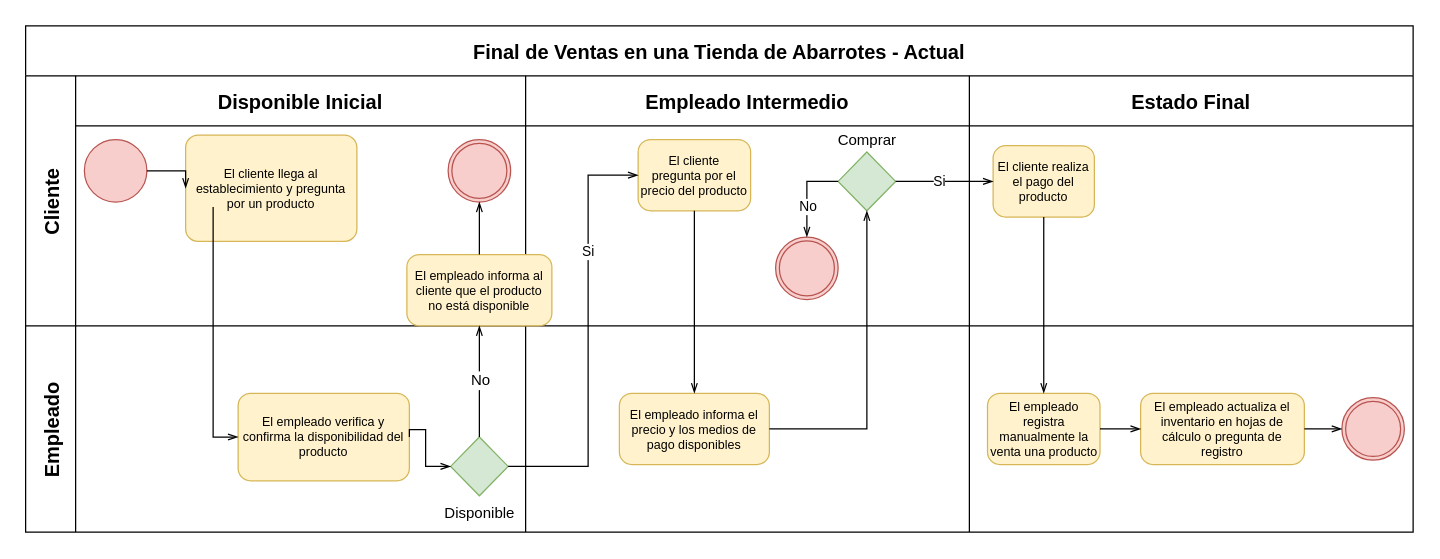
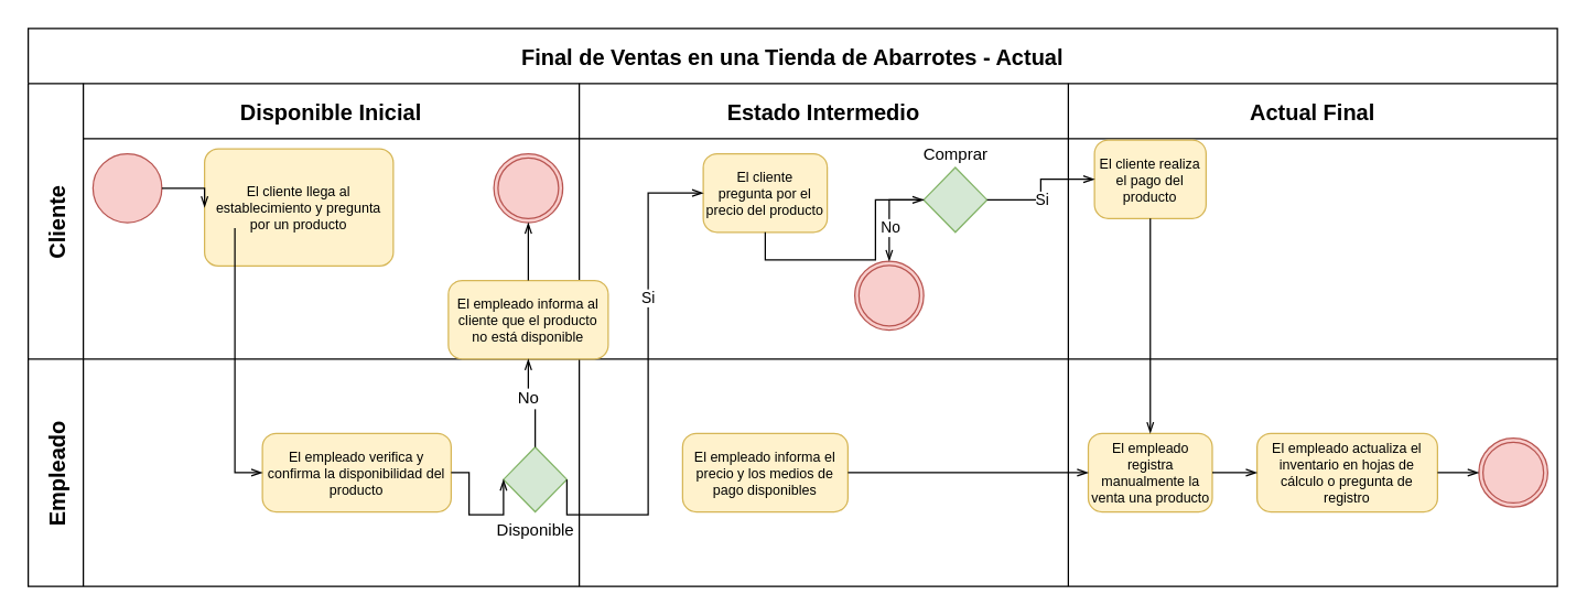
  <mxCell id="0" />
  <mxCell id="1" parent="0" />
  <mxCell id="2" value="Final de Ventas en una Tienda de Abarrotes - Actual" style="shape=table;childLayout=tableLayout;startSize=40;collapsible=0;recursiveResize=0;expand=0;fontSize=16;fontStyle=1;" parent="1" vertex="1"><mxGeometry x="20" y="20" width="1110" height="405" as="geometry" /></mxCell>
  <mxCell id="3" value="Cliente" style="shape=tableRow;horizontal=0;swimlaneHead=0;swimlaneBody=0;top=0;left=0;strokeColor=inherit;bottom=0;right=0;dropTarget=0;fontStyle=1;fillColor=none;points=[[0,0.5],[1,0.5]];portConstraint=eastwest;startSize=40;collapsible=0;recursiveResize=0;expand=0;fontSize=16;" parent="2" vertex="1"><mxGeometry y="40" width="1110" height="200" as="geometry" /></mxCell>
  <mxCell id="4" value="Disponible Inicial" style="swimlane;swimlaneHead=0;swimlaneBody=0;fontStyle=1;strokeColor=inherit;connectable=0;fillColor=none;startSize=40;collapsible=0;recursiveResize=0;expand=0;fontSize=16;" parent="3" vertex="1"><mxGeometry x="40" width="360" height="200" as="geometry"><mxRectangle width="360" height="200" as="alternateBounds" /></mxGeometry></mxCell>
  <mxCell id="5" value="" style="points=[[0.145,0.145,0],[0.5,0,0],[0.855,0.145,0],[1,0.5,0],[0.855,0.855,0],[0.5,1,0],[0.145,0.855,0],[0,0.5,0]];shape=mxgraph.bpmn.event;html=1;verticalLabelPosition=bottom;labelBackgroundColor=#ffffff;verticalAlign=top;align=center;perimeter=ellipsePerimeter;outlineConnect=0;aspect=fixed;outline=standard;symbol=general;fillColor=#f8cecc;strokeColor=#b85450;" parent="4" vertex="1"><mxGeometry x="7" y="51" width="50" height="50" as="geometry" /></mxCell>
  <mxCell id="6" value="El cliente llega al establecimiento y pregunta por un producto" style="points=[[0.25,0,0],[0.5,0,0],[0.75,0,0],[1,0.25,0],[1,0.5,0],[1,0.75,0],[0.75,1,0],[0.5,1,0],[0.25,1,0],[0,0.75,0],[0,0.5,0],[0,0.25,0]];shape=mxgraph.bpmn.task;whiteSpace=wrap;rectStyle=rounded;size=10;html=1;container=1;expand=0;collapsible=0;taskMarker=abstract;fontSize=10;fillColor=#fff2cc;strokeColor=#d6b656;" parent="4" vertex="1"><mxGeometry x="88" y="47.5" width="137" height="85" as="geometry" /></mxCell>
  <mxCell id="7" style="edgeStyle=orthogonalEdgeStyle;rounded=0;orthogonalLoop=1;jettySize=auto;html=1;exitX=1;exitY=0.5;exitDx=0;exitDy=0;exitPerimeter=0;entryX=0;entryY=0.5;entryDx=0;entryDy=0;entryPerimeter=0;endArrow=openThin;endFill=0;" edge="1" parent="4" source="5" target="6"><mxGeometry relative="1" as="geometry" /></mxCell>
  <mxCell id="8" value="El empleado informa al cliente que el producto no está disponible" style="points=[[0.25,0,0],[0.5,0,0],[0.75,0,0],[1,0.25,0],[1,0.5,0],[1,0.75,0],[0.75,1,0],[0.5,1,0],[0.25,1,0],[0,0.75,0],[0,0.5,0],[0,0.25,0]];shape=mxgraph.bpmn.task;whiteSpace=wrap;rectStyle=rounded;size=10;html=1;container=1;expand=0;collapsible=0;taskMarker=abstract;fontSize=10;fillColor=#fff2cc;strokeColor=#d6b656;" vertex="1" parent="4"><mxGeometry x="265" y="143" width="116" height="57" as="geometry" /></mxCell>
  <mxCell id="9" value="" style="points=[[0.145,0.145,0],[0.5,0,0],[0.855,0.145,0],[1,0.5,0],[0.855,0.855,0],[0.5,1,0],[0.145,0.855,0],[0,0.5,0]];shape=mxgraph.bpmn.event;html=1;verticalLabelPosition=bottom;labelBackgroundColor=#ffffff;verticalAlign=top;align=center;perimeter=ellipsePerimeter;outlineConnect=0;aspect=fixed;outline=throwing;symbol=general;fillColor=#f8cecc;strokeColor=#b85450;" vertex="1" parent="4"><mxGeometry x="298" y="51" width="50" height="50" as="geometry" /></mxCell>
  <mxCell id="10" style="edgeStyle=orthogonalEdgeStyle;rounded=0;orthogonalLoop=1;jettySize=auto;html=1;exitX=0.5;exitY=0;exitDx=0;exitDy=0;exitPerimeter=0;entryX=0.5;entryY=1;entryDx=0;entryDy=0;entryPerimeter=0;endArrow=openThin;endFill=0;" edge="1" parent="4" source="8" target="9"><mxGeometry relative="1" as="geometry" /></mxCell>
- <mxCell id="11" value="Empleado Intermedio" style="swimlane;swimlaneHead=0;swimlaneBody=0;fontStyle=1;strokeColor=inherit;connectable=0;fillColor=none;startSize=40;collapsible=0;recursiveResize=0;expand=0;fontSize=16;" parent="3" vertex="1"><mxGeometry x="400" width="355" height="200" as="geometry"><mxRectangle width="355" height="200" as="alternateBounds" /></mxGeometry></mxCell>
+ <mxCell id="11" value="Estado Intermedio" style="swimlane;swimlaneHead=0;swimlaneBody=0;fontStyle=1;strokeColor=inherit;connectable=0;fillColor=none;startSize=40;collapsible=0;recursiveResize=0;expand=0;fontSize=16;" parent="3" vertex="1"><mxGeometry x="400" width="355" height="200" as="geometry"><mxRectangle width="355" height="200" as="alternateBounds" /></mxGeometry></mxCell>
  <mxCell id="12" value="El cliente pregunta&amp;nbsp;por el precio del producto" style="points=[[0.25,0,0],[0.5,0,0],[0.75,0,0],[1,0.25,0],[1,0.5,0],[1,0.75,0],[0.75,1,0],[0.5,1,0],[0.25,1,0],[0,0.75,0],[0,0.5,0],[0,0.25,0]];shape=mxgraph.bpmn.task;whiteSpace=wrap;rectStyle=rounded;size=10;html=1;container=1;expand=0;collapsible=0;taskMarker=abstract;fontSize=10;fillColor=#fff2cc;strokeColor=#d6b656;" vertex="1" parent="11"><mxGeometry x="90" y="51" width="90" height="57" as="geometry" /></mxCell>
  <mxCell id="13" value="Comprar" style="points=[[0.25,0.25,0],[0.5,0,0],[0.75,0.25,0],[1,0.5,0],[0.75,0.75,0],[0.5,1,0],[0.25,0.75,0],[0,0.5,0]];shape=mxgraph.bpmn.gateway2;html=1;verticalLabelPosition=top;labelBackgroundColor=#ffffff;verticalAlign=bottom;align=center;perimeter=rhombusPerimeter;outlineConnect=0;outline=none;symbol=none;fillColor=#d5e8d4;strokeColor=#82b366;labelPosition=center;" vertex="1" parent="11"><mxGeometry x="250" y="61" width="46" height="47" as="geometry" /></mxCell>
  <mxCell id="14" value="" style="points=[[0.145,0.145,0],[0.5,0,0],[0.855,0.145,0],[1,0.5,0],[0.855,0.855,0],[0.5,1,0],[0.145,0.855,0],[0,0.5,0]];shape=mxgraph.bpmn.event;html=1;verticalLabelPosition=bottom;labelBackgroundColor=#ffffff;verticalAlign=top;align=center;perimeter=ellipsePerimeter;outlineConnect=0;aspect=fixed;outline=throwing;symbol=general;fillColor=#f8cecc;strokeColor=#b85450;" vertex="1" parent="11"><mxGeometry x="200" y="129" width="50" height="50" as="geometry" /></mxCell>
  <mxCell id="15" style="edgeStyle=orthogonalEdgeStyle;rounded=0;orthogonalLoop=1;jettySize=auto;html=1;exitX=0;exitY=0.5;exitDx=0;exitDy=0;exitPerimeter=0;entryX=0.5;entryY=0;entryDx=0;entryDy=0;entryPerimeter=0;endArrow=openThin;endFill=0;" edge="1" parent="11" source="13" target="14"><mxGeometry relative="1" as="geometry" /></mxCell>
  <mxCell id="16" value="No" style="edgeLabel;html=1;align=center;verticalAlign=middle;resizable=0;points=[];" vertex="1" connectable="0" parent="15"><mxGeometry x="0.187" y="1" relative="1" as="geometry"><mxPoint x="-1" y="4" as="offset" /></mxGeometry></mxCell>
- <mxCell id="17" value="Estado Final" style="swimlane;swimlaneHead=0;swimlaneBody=0;fontStyle=1;strokeColor=inherit;connectable=0;fillColor=none;startSize=40;collapsible=0;recursiveResize=0;expand=0;fontSize=16;" parent="3" vertex="1"><mxGeometry x="755" width="355" height="200" as="geometry"><mxRectangle width="355" height="200" as="alternateBounds" /></mxGeometry></mxCell>
- <mxCell id="18" value="El cliente realiza el pago del producto" style="points=[[0.25,0,0],[0.5,0,0],[0.75,0,0],[1,0.25,0],[1,0.5,0],[1,0.75,0],[0.75,1,0],[0.5,1,0],[0.25,1,0],[0,0.75,0],[0,0.5,0],[0,0.25,0]];shape=mxgraph.bpmn.task;whiteSpace=wrap;rectStyle=rounded;size=10;html=1;container=1;expand=0;collapsible=0;taskMarker=abstract;fontSize=10;fillColor=#fff2cc;strokeColor=#d6b656;" vertex="1" parent="17"><mxGeometry x="19" y="56" width="81" height="57" as="geometry" /></mxCell>
+ <mxCell id="17" value="Actual Final" style="swimlane;swimlaneHead=0;swimlaneBody=0;fontStyle=1;strokeColor=inherit;connectable=0;fillColor=none;startSize=40;collapsible=0;recursiveResize=0;expand=0;fontSize=16;" parent="3" vertex="1"><mxGeometry x="755" width="355" height="200" as="geometry"><mxRectangle width="355" height="200" as="alternateBounds" /></mxGeometry></mxCell>
+ <mxCell id="18" value="El cliente realiza el pago del producto" style="points=[[0.25,0,0],[0.5,0,0],[0.75,0,0],[1,0.25,0],[1,0.5,0],[1,0.75,0],[0.75,1,0],[0.5,1,0],[0.25,1,0],[0,0.75,0],[0,0.5,0],[0,0.25,0]];shape=mxgraph.bpmn.task;whiteSpace=wrap;rectStyle=rounded;size=10;html=1;container=1;expand=0;collapsible=0;taskMarker=abstract;fontSize=10;fillColor=#fff2cc;strokeColor=#d6b656;" vertex="1" parent="17"><mxGeometry x="19" y="41" width="81" height="57" as="geometry" /></mxCell>
  <mxCell id="19" style="edgeStyle=orthogonalEdgeStyle;rounded=0;orthogonalLoop=1;jettySize=auto;html=1;exitX=1;exitY=0.5;exitDx=0;exitDy=0;exitPerimeter=0;entryX=0;entryY=0.5;entryDx=0;entryDy=0;entryPerimeter=0;endArrow=openThin;endFill=0;" edge="1" parent="3" source="13" target="18"><mxGeometry relative="1" as="geometry"><mxPoint x="730" y="79.5" as="sourcePoint" /></mxGeometry></mxCell>
  <mxCell id="20" value="Si" style="edgeLabel;html=1;align=center;verticalAlign=middle;resizable=0;points=[];" vertex="1" connectable="0" parent="19"><mxGeometry x="-0.284" relative="1" as="geometry"><mxPoint x="6" as="offset" /></mxGeometry></mxCell>
  <mxCell id="21" value="Empleado" style="shape=tableRow;horizontal=0;swimlaneHead=0;swimlaneBody=0;top=0;left=0;strokeColor=inherit;bottom=0;right=0;dropTarget=0;fontStyle=1;fillColor=none;points=[[0,0.5],[1,0.5]];portConstraint=eastwest;startSize=40;collapsible=0;recursiveResize=0;expand=0;fontSize=16;" parent="2" vertex="1"><mxGeometry y="240" width="1110" height="165" as="geometry" /></mxCell>
  <mxCell id="22" value="" style="swimlane;swimlaneHead=0;swimlaneBody=0;fontStyle=1;connectable=0;strokeColor=inherit;fillColor=none;startSize=0;collapsible=0;recursiveResize=0;expand=0;fontSize=16;" parent="21" vertex="1"><mxGeometry x="40" width="360" height="165" as="geometry"><mxRectangle width="360" height="165" as="alternateBounds" /></mxGeometry></mxCell>
- <mxCell id="23" value="El empleado verifica y confirma la disponibilidad del producto" style="points=[[0.25,0,0],[0.5,0,0],[0.75,0,0],[1,0.25,0],[1,0.5,0],[1,0.75,0],[0.75,1,0],[0.5,1,0],[0.25,1,0],[0,0.75,0],[0,0.5,0],[0,0.25,0]];shape=mxgraph.bpmn.task;whiteSpace=wrap;rectStyle=rounded;size=10;html=1;container=1;expand=0;collapsible=0;taskMarker=abstract;fontSize=10;fillColor=#fff2cc;strokeColor=#d6b656;" vertex="1" parent="22"><mxGeometry x="130" y="54" width="137" height="70" as="geometry" /></mxCell>
- <mxCell id="24" value="Disponible" style="points=[[0.25,0.25,0],[0.5,0,0],[0.75,0.25,0],[1,0.5,0],[0.75,0.75,0],[0.5,1,0],[0.25,0.75,0],[0,0.5,0]];shape=mxgraph.bpmn.gateway2;html=1;verticalLabelPosition=bottom;labelBackgroundColor=#ffffff;verticalAlign=top;align=center;perimeter=rhombusPerimeter;outlineConnect=0;outline=none;symbol=none;fillColor=#d5e8d4;strokeColor=#82b366;" parent="22" vertex="1"><mxGeometry x="300" y="89" width="46" height="47" as="geometry" /></mxCell>
+ <mxCell id="23" value="El empleado verifica y confirma la disponibilidad del producto" style="points=[[0.25,0,0],[0.5,0,0],[0.75,0,0],[1,0.25,0],[1,0.5,0],[1,0.75,0],[0.75,1,0],[0.5,1,0],[0.25,1,0],[0,0.75,0],[0,0.5,0],[0,0.25,0]];shape=mxgraph.bpmn.task;whiteSpace=wrap;rectStyle=rounded;size=10;html=1;container=1;expand=0;collapsible=0;taskMarker=abstract;fontSize=10;fillColor=#fff2cc;strokeColor=#d6b656;" vertex="1" parent="22"><mxGeometry x="130" y="54" width="137" height="57" as="geometry" /></mxCell>
+ <mxCell id="24" value="Disponible" style="points=[[0.25,0.25,0],[0.5,0,0],[0.75,0.25,0],[1,0.5,0],[0.75,0.75,0],[0.5,1,0],[0.25,0.75,0],[0,0.5,0]];shape=mxgraph.bpmn.gateway2;html=1;verticalLabelPosition=bottom;labelBackgroundColor=#ffffff;verticalAlign=top;align=center;perimeter=rhombusPerimeter;outlineConnect=0;outline=none;symbol=none;fillColor=#d5e8d4;strokeColor=#82b366;" parent="22" vertex="1"><mxGeometry x="305" y="64" width="46" height="47" as="geometry" /></mxCell>
  <mxCell id="25" style="edgeStyle=orthogonalEdgeStyle;rounded=0;orthogonalLoop=1;jettySize=auto;html=1;exitX=1;exitY=0.5;exitDx=0;exitDy=0;exitPerimeter=0;entryX=0;entryY=0.5;entryDx=0;entryDy=0;entryPerimeter=0;endArrow=openThin;endFill=0;" edge="1" parent="22" source="23" target="24"><mxGeometry relative="1" as="geometry"><Array as="points"><mxPoint x="280" y="83" /><mxPoint x="280" y="113" /></Array></mxGeometry></mxCell>
  <mxCell id="26" value="" style="swimlane;swimlaneHead=0;swimlaneBody=0;fontStyle=1;connectable=0;strokeColor=inherit;fillColor=none;startSize=0;collapsible=0;recursiveResize=0;expand=0;fontSize=16;" parent="21" vertex="1"><mxGeometry x="400" width="355" height="165" as="geometry"><mxRectangle width="355" height="165" as="alternateBounds" /></mxGeometry></mxCell>
  <mxCell id="27" value="El empleado informa el precio y los medios de pago disponibles" style="points=[[0.25,0,0],[0.5,0,0],[0.75,0,0],[1,0.25,0],[1,0.5,0],[1,0.75,0],[0.75,1,0],[0.5,1,0],[0.25,1,0],[0,0.75,0],[0,0.5,0],[0,0.25,0]];shape=mxgraph.bpmn.task;whiteSpace=wrap;rectStyle=rounded;size=10;html=1;container=1;expand=0;collapsible=0;taskMarker=abstract;fontSize=10;fillColor=#fff2cc;strokeColor=#d6b656;" vertex="1" parent="26"><mxGeometry x="75" y="54" width="120" height="57" as="geometry" /></mxCell>
  <mxCell id="28" value="" style="swimlane;swimlaneHead=0;swimlaneBody=0;fontStyle=1;connectable=0;strokeColor=inherit;fillColor=none;startSize=0;collapsible=0;recursiveResize=0;expand=0;fontSize=16;" parent="21" vertex="1"><mxGeometry x="755" width="355" height="165" as="geometry"><mxRectangle width="355" height="165" as="alternateBounds" /></mxGeometry></mxCell>
  <mxCell id="29" value="" style="points=[[0.145,0.145,0],[0.5,0,0],[0.855,0.145,0],[1,0.5,0],[0.855,0.855,0],[0.5,1,0],[0.145,0.855,0],[0,0.5,0]];shape=mxgraph.bpmn.event;html=1;verticalLabelPosition=bottom;labelBackgroundColor=#ffffff;verticalAlign=top;align=center;perimeter=ellipsePerimeter;outlineConnect=0;aspect=fixed;outline=throwing;symbol=general;fillColor=#f8cecc;strokeColor=#b85450;" parent="28" vertex="1"><mxGeometry x="298" y="57.5" width="50" height="50" as="geometry" /></mxCell>
  <mxCell id="30" value="El empleado registra manualmente la venta una producto" style="points=[[0.25,0,0],[0.5,0,0],[0.75,0,0],[1,0.25,0],[1,0.5,0],[1,0.75,0],[0.75,1,0],[0.5,1,0],[0.25,1,0],[0,0.75,0],[0,0.5,0],[0,0.25,0]];shape=mxgraph.bpmn.task;whiteSpace=wrap;rectStyle=rounded;size=10;html=1;container=1;expand=0;collapsible=0;taskMarker=abstract;fontSize=10;fillColor=#fff2cc;strokeColor=#d6b656;" vertex="1" parent="28"><mxGeometry x="14.5" y="54" width="90" height="57" as="geometry" /></mxCell>
  <mxCell id="31" value="El empleado actualiza el inventario en hojas de cálculo o pregunta de registro" style="points=[[0.25,0,0],[0.5,0,0],[0.75,0,0],[1,0.25,0],[1,0.5,0],[1,0.75,0],[0.75,1,0],[0.5,1,0],[0.25,1,0],[0,0.75,0],[0,0.5,0],[0,0.25,0]];shape=mxgraph.bpmn.task;whiteSpace=wrap;rectStyle=rounded;size=10;html=1;container=1;expand=0;collapsible=0;taskMarker=abstract;fontSize=10;fillColor=#fff2cc;strokeColor=#d6b656;" vertex="1" parent="28"><mxGeometry x="137" y="54" width="131" height="57" as="geometry" /></mxCell>
  <mxCell id="32" style="edgeStyle=orthogonalEdgeStyle;rounded=1;orthogonalLoop=1;jettySize=auto;html=1;exitX=1;exitY=0.5;exitDx=0;exitDy=0;exitPerimeter=0;entryX=0;entryY=0.5;entryDx=0;entryDy=0;entryPerimeter=0;endArrow=openThin;endFill=0;curved=0;" edge="1" parent="28" source="31" target="29"><mxGeometry relative="1" as="geometry" /></mxCell>
  <mxCell id="33" style="edgeStyle=orthogonalEdgeStyle;rounded=0;orthogonalLoop=1;jettySize=auto;html=1;exitX=1;exitY=0.5;exitDx=0;exitDy=0;exitPerimeter=0;entryX=0;entryY=0.5;entryDx=0;entryDy=0;entryPerimeter=0;endArrow=openThin;endFill=0;" edge="1" parent="28" source="30" target="31"><mxGeometry relative="1" as="geometry" /></mxCell>
  <mxCell id="34" style="edgeStyle=orthogonalEdgeStyle;rounded=0;orthogonalLoop=1;jettySize=auto;html=1;entryX=0;entryY=0.5;entryDx=0;entryDy=0;entryPerimeter=0;endArrow=openThin;endFill=0;" edge="1" parent="2" target="23"><mxGeometry relative="1" as="geometry"><mxPoint x="150" y="145" as="sourcePoint" /><Array as="points"><mxPoint x="150" y="145" /><mxPoint x="150" y="323" /></Array></mxGeometry></mxCell>
  <mxCell id="35" style="edgeStyle=orthogonalEdgeStyle;rounded=0;orthogonalLoop=1;jettySize=auto;html=1;exitX=0.5;exitY=0;exitDx=0;exitDy=0;exitPerimeter=0;entryX=0.5;entryY=1;entryDx=0;entryDy=0;entryPerimeter=0;endArrow=openThin;endFill=0;" edge="1" parent="2" source="24" target="8"><mxGeometry relative="1" as="geometry" /></mxCell>
  <mxCell id="36" value="&lt;font style=&quot;font-size: 12px;&quot;&gt;No&lt;/font&gt;" style="edgeLabel;html=1;align=center;verticalAlign=middle;resizable=0;points=[];" vertex="1" connectable="0" parent="35"><mxGeometry x="0.015" y="-3" relative="1" as="geometry"><mxPoint x="-3" y="-1" as="offset" /></mxGeometry></mxCell>
  <mxCell id="37" style="edgeStyle=orthogonalEdgeStyle;rounded=0;orthogonalLoop=1;jettySize=auto;html=1;exitX=1;exitY=0.5;exitDx=0;exitDy=0;exitPerimeter=0;entryX=0;entryY=0.5;entryDx=0;entryDy=0;entryPerimeter=0;endArrow=openThin;endFill=0;" edge="1" parent="2" source="24" target="12"><mxGeometry relative="1" as="geometry"><Array as="points"><mxPoint x="450" y="353" /><mxPoint x="450" y="119" /></Array></mxGeometry></mxCell>
  <mxCell id="38" value="Si" style="edgeLabel;html=1;align=center;verticalAlign=middle;resizable=0;points=[];" vertex="1" connectable="0" parent="37"><mxGeometry x="-0.395" y="-1" relative="1" as="geometry"><mxPoint x="-2" y="-134" as="offset" /></mxGeometry></mxCell>
- <mxCell id="39" style="edgeStyle=orthogonalEdgeStyle;rounded=0;orthogonalLoop=1;jettySize=auto;html=1;exitX=0.5;exitY=1;exitDx=0;exitDy=0;exitPerimeter=0;entryX=0.5;entryY=0;entryDx=0;entryDy=0;entryPerimeter=0;endArrow=openThin;endFill=0;" edge="1" parent="2" source="12" target="27"><mxGeometry relative="1" as="geometry" /></mxCell>
+ <mxCell id="39" style="edgeStyle=orthogonalEdgeStyle;rounded=0;orthogonalLoop=1;jettySize=auto;html=1;exitX=0.5;exitY=1;exitDx=0;exitDy=0;exitPerimeter=0;endArrow=openThin;endFill=0;" edge="1" parent="2" source="12" target="13"><mxGeometry relative="1" as="geometry" /></mxCell>
  <mxCell id="40" style="edgeStyle=orthogonalEdgeStyle;rounded=0;orthogonalLoop=1;jettySize=auto;html=1;exitX=0.5;exitY=1;exitDx=0;exitDy=0;exitPerimeter=0;entryX=0.5;entryY=0;entryDx=0;entryDy=0;entryPerimeter=0;endArrow=openThin;endFill=0;" edge="1" parent="2" source="18" target="30"><mxGeometry relative="1" as="geometry" /></mxCell>
- <mxCell id="41" style="edgeStyle=orthogonalEdgeStyle;rounded=0;orthogonalLoop=1;jettySize=auto;html=1;exitX=1;exitY=0.5;exitDx=0;exitDy=0;exitPerimeter=0;entryX=0.5;entryY=1;entryDx=0;entryDy=0;entryPerimeter=0;endArrow=openThin;endFill=0;" edge="1" parent="2" source="27" target="13"><mxGeometry relative="1" as="geometry" /></mxCell>
+ <mxCell id="41" style="edgeStyle=orthogonalEdgeStyle;rounded=0;orthogonalLoop=1;jettySize=auto;html=1;exitX=1;exitY=0.5;exitDx=0;exitDy=0;exitPerimeter=0;endArrow=openThin;endFill=0;" edge="1" parent="2" source="27" target="30"><mxGeometry relative="1" as="geometry" /></mxCell>
